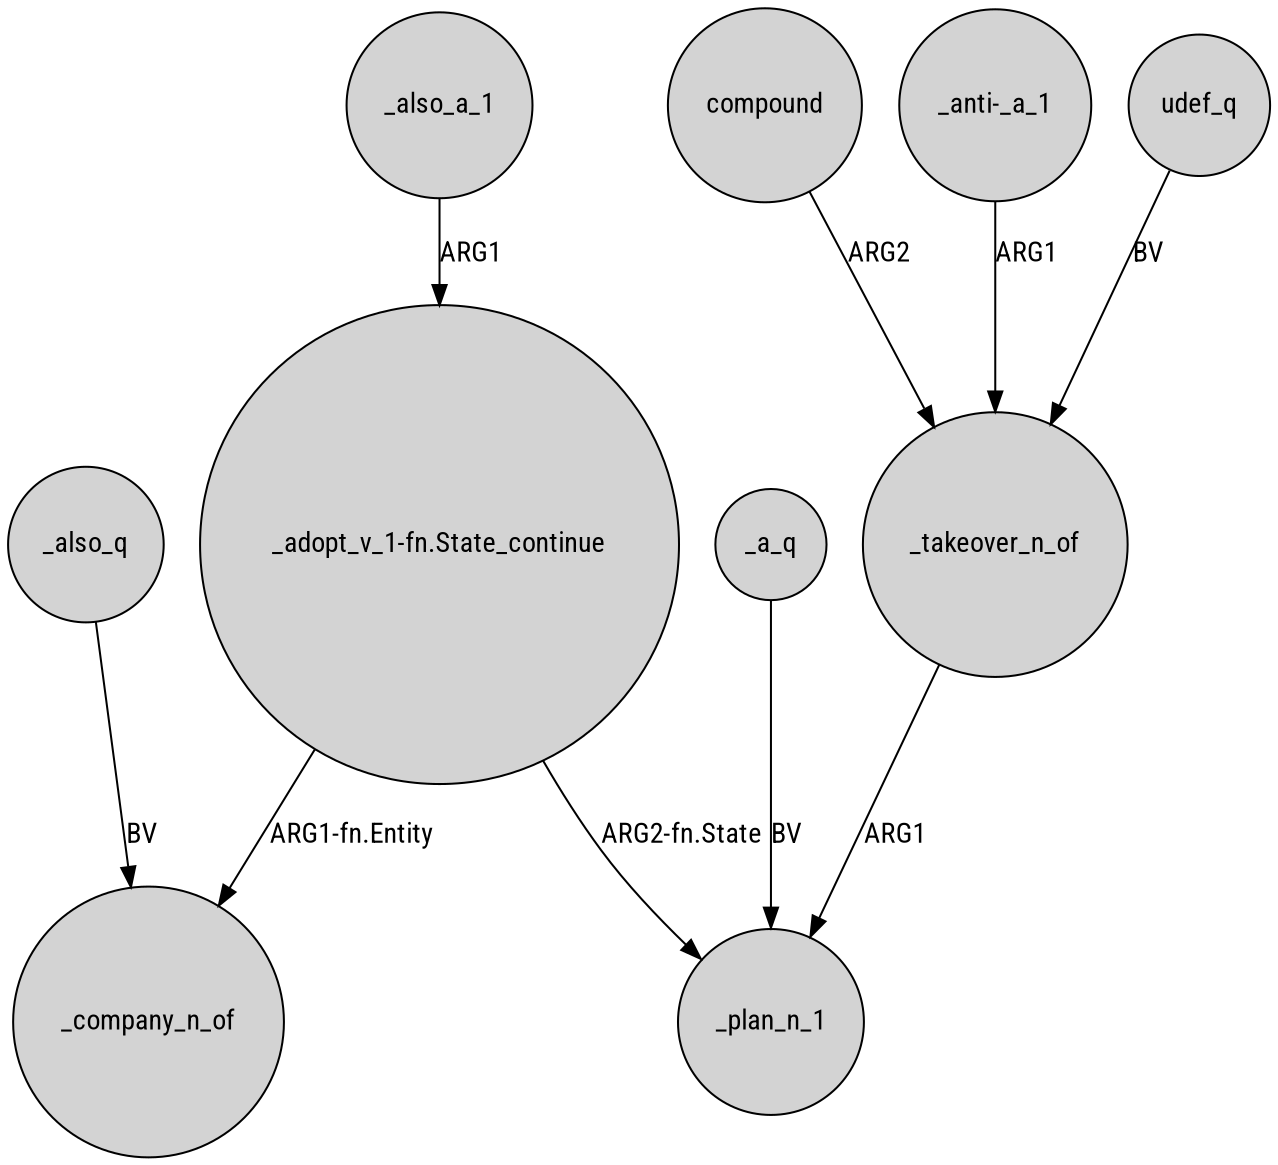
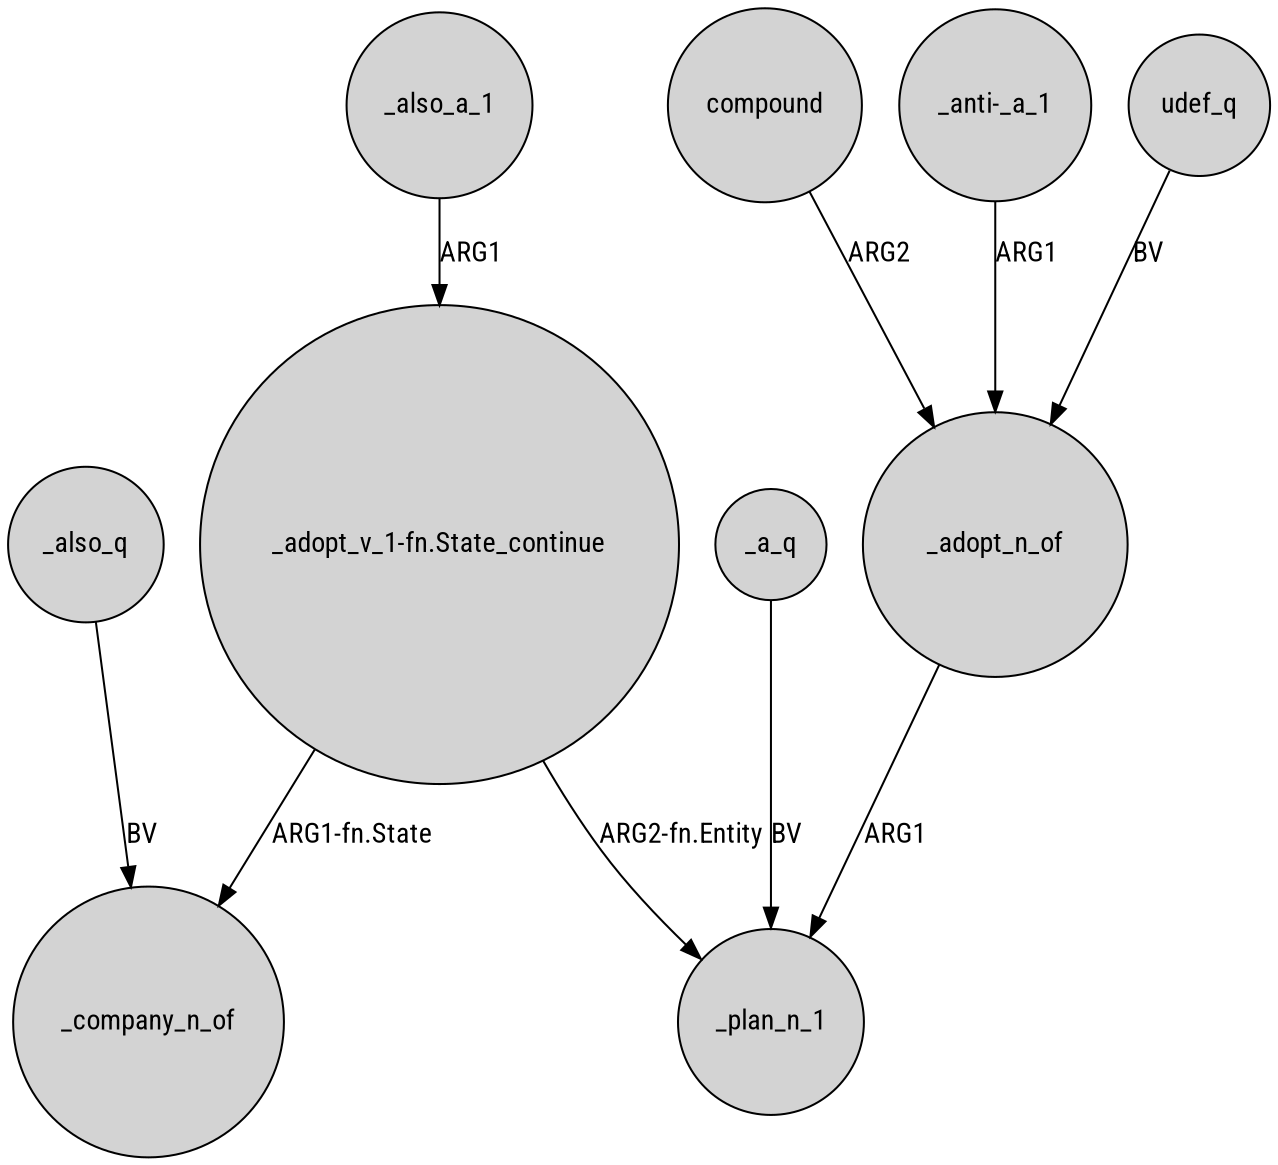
  digraph {
    fontname="Roboto Condensed"
    node [fontname="Roboto Condensed" shape=circle style=filled]
    edge [fontname="Roboto Condensed"]
    udef_q
-   _takeover_n_of
+   _takeover_n_of [label=_adopt_n_of]
    _plan_n_1
    _also_a_1
    "_adopt_v_1-fn.State_continue"
    _company_n_of
    compound
    "_anti-_a_1"
    _a_q
    n10 [label=_also_q]
    udef_q -> _takeover_n_of [label=BV]
    _takeover_n_of -> _plan_n_1 [label=ARG1]
    _also_a_1 -> "_adopt_v_1-fn.State_continue" [label=ARG1]
-   "_adopt_v_1-fn.State_continue" -> _plan_n_1 [label="ARG2-fn.State"]
-   "_adopt_v_1-fn.State_continue" -> _company_n_of [label="ARG1-fn.Entity"]
+   "_adopt_v_1-fn.State_continue" -> _plan_n_1 [label="ARG2-fn.Entity"]
+   "_adopt_v_1-fn.State_continue" -> _company_n_of [label="ARG1-fn.State"]
    compound -> _takeover_n_of [label=ARG2]
    "_anti-_a_1" -> _takeover_n_of [label=ARG1]
    _a_q -> _plan_n_1 [label=BV]
    n10 -> _company_n_of [label=BV]
  }
